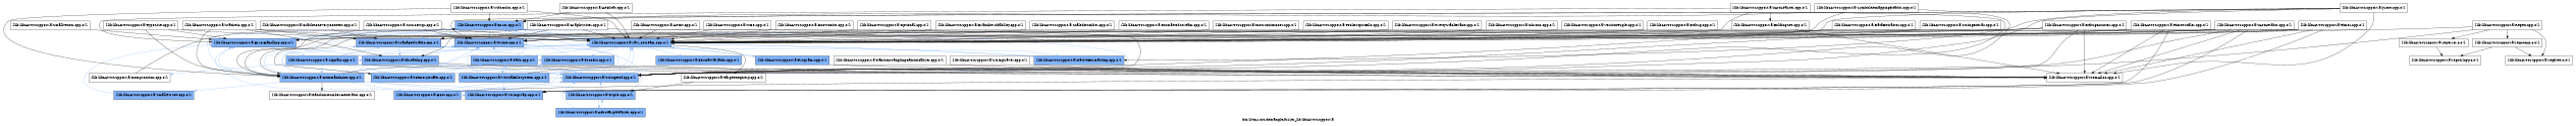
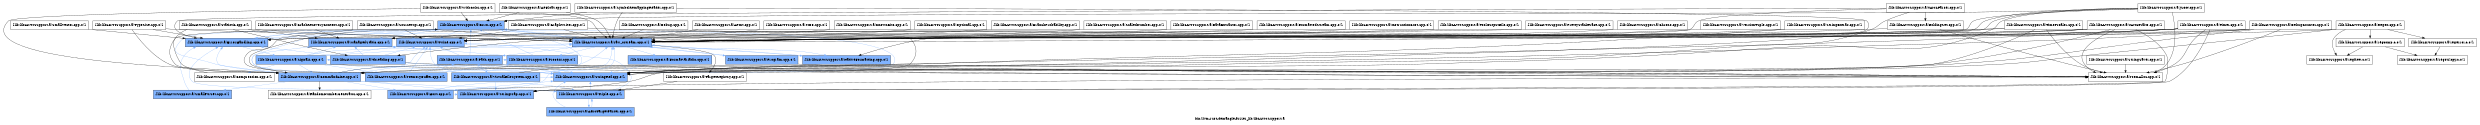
  digraph {
    label="bin/llvm-rust-demangle-fuzzer_lib/libLLVMSupport.a"
    rankdir=TB
    node [group=0 shape=box]
    n1 [fillcolor="0.600000 0.5 1" group=1 label="{lib/libLLVMSupport.a(Error.cpp.o)}" style=filled]
    n2 [fillcolor="0.600000 0.5 1" group=1 label="{lib/libLLVMSupport.a(ErrorHandling.cpp.o)}" style=filled]
    n3 [fillcolor="0.600000 0.5 1" group=1 label="{lib/libLLVMSupport.a(ManagedStatic.cpp.o)}" style=filled]
    n4 [fillcolor="0.600000 0.5 1" group=1 label="{lib/libLLVMSupport.a(Twine.cpp.o)}" style=filled]
    n5 [fillcolor="0.600000 0.5 1" group=1 label="{lib/libLLVMSupport.a(raw_ostream.cpp.o)}" style=filled]
    n6 [fillcolor="0.600000 0.5 1" group=1 label="{lib/libLLVMSupport.a(Signals.cpp.o)}" style=filled]
    n7 [fillcolor="0.600000 0.5 1" group=1 label="{lib/libLLVMSupport.a(Threading.cpp.o)}" style=filled]
    n8 [fillcolor="0.600000 0.5 1" group=1 label="{lib/libLLVMSupport.a(NativeFormatting.cpp.o)}" style=filled]
    n9 [fillcolor="0.600000 0.5 1" group=1 label="{lib/libLLVMSupport.a(FormatVariadic.cpp.o)}" style=filled]
    n10 [fillcolor="0.600000 0.5 1" group=1 label="{lib/libLLVMSupport.a(Path.cpp.o)}" style=filled]
    n11 [fillcolor="0.600000 0.5 1" group=1 label="{lib/libLLVMSupport.a(Process.cpp.o)}" style=filled]
    n12 [fillcolor="0.600000 0.5 1" group=1 label="{lib/libLLVMSupport.a(Program.cpp.o)}" style=filled]
    n13 [fillcolor="0.600000 0.5 1" group=1 label="{lib/libLLVMSupport.a(CommandLine.cpp.o)}" style=filled]
    n14 [label="{lib/libLLVMSupport.a(MemAlloc.cpp.o)}"]
    n15 [fillcolor="0.600000 0.5 1" group=1 label="{lib/libLLVMSupport.a(MemoryBuffer.cpp.o)}" style=filled]
    n16 [fillcolor="0.600000 0.5 1" group=1 label="{lib/libLLVMSupport.a(StringRef.cpp.o)}" style=filled]
    n17 [fillcolor="0.600000 0.5 1" group=1 label="{lib/libLLVMSupport.a(VirtualFileSystem.cpp.o)}" style=filled]
    n18 [fillcolor="0.600000 0.5 1" group=1 label="{lib/libLLVMSupport.a(SmallPtrSet.cpp.o)}" style=filled]
    n19 [fillcolor="0.600000 0.5 1" group=1 label="{lib/libLLVMSupport.a(StringMap.cpp.o)}" style=filled]
    n20 [fillcolor="0.600000 0.5 1" group=1 label="{lib/libLLVMSupport.a(Triple.cpp.o)}" style=filled]
    n21 [fillcolor="0.600000 0.5 1" group=1 label="{lib/libLLVMSupport.a(Host.cpp.o)}" style=filled]
    n22 [label="{lib/libLLVMSupport.a(TargetRegistry.cpp.o)}"]
    n23 [label="{lib/libLLVMSupport.a(Compression.cpp.o)}"]
    n24 [label="{lib/libLLVMSupport.a(RandomNumberGenerator.cpp.o)}"]
    n25 [fillcolor="0.600000 0.5 1" group=1 label="{lib/libLLVMSupport.a(ARMTargetParser.cpp.o)}" style=filled]
    n26 [label="{lib/libLLVMSupport.a(Debug.cpp.o)}"]
    n27 [label="{lib/libLLVMSupport.a(SmallVector.cpp.o)}"]
    n28 [label="{lib/libLLVMSupport.a(StringSaver.cpp.o)}"]
    n29 [label="{lib/libLLVMSupport.a(APFloat.cpp.o)}"]
    n30 [label="{lib/libLLVMSupport.a(APInt.cpp.o)}"]
    n31 [label="{lib/libLLVMSupport.a(FoldingSet.cpp.o)}"]
    n32 [label="{lib/libLLVMSupport.a(SourceMgr.cpp.o)}"]
    n33 [label="{lib/libLLVMSupport.a(WithColor.cpp.o)}"]
    n34 [label="{lib/libLLVMSupport.a(YAMLParser.cpp.o)}"]
    n35 [label="{lib/libLLVMSupport.a(MD5.cpp.o)}"]
    n36 [label="{lib/libLLVMSupport.a(CrashRecoveryContext.cpp.o)}"]
    n37 [label="{lib/libLLVMSupport.a(StringExtras.cpp.o)}"]
    n38 [label="{lib/libLLVMSupport.a(TypeSize.cpp.o)}"]
    n39 [label="{lib/libLLVMSupport.a(KnownBits.cpp.o)}"]
    n40 [label="{lib/libLLVMSupport.a(Optional.cpp.o)}"]
    n41 [label="{lib/libLLVMSupport.a(GraphWriter.cpp.o)}"]
    n42 [label="{lib/libLLVMSupport.a(BranchProbability.cpp.o)}"]
    n43 [label="{lib/libLLVMSupport.a(ScaledNumber.cpp.o)}"]
    n44 [label="{lib/libLLVMSupport.a(Statistic.cpp.o)}"]
    n45 [label="{lib/libLLVMSupport.a(Timer.cpp.o)}"]
    n46 [label="{lib/libLLVMSupport.a(DebugCounter.cpp.o)}"]
-   n47 [label="{lib/libLLVMSupport.a(ItaniumManglingCanonicalizer.cpp.o)}"]
    n48 [label="{lib/libLLVMSupport.a(SymbolRemappingReader.cpp.o)}"]
    n49 [label="{lib/libLLVMSupport.a(DataExtractor.cpp.o)}"]
    n50 [label="{lib/libLLVMSupport.a(FormattedStream.cpp.o)}"]
    n51 [label="{lib/libLLVMSupport.a(Regex.cpp.o)}"]
    n52 [label="{lib/libLLVMSupport.a(regcomp.c.o)}"]
    n53 [label="{lib/libLLVMSupport.a(regfree.c.o)}"]
    n54 [label="{lib/libLLVMSupport.a(regerror.c.o)}"]
    n55 [label="{lib/libLLVMSupport.a(regstrlcpy.c.o)}"]
    n56 [label="{lib/libLLVMSupport.a(InstructionCost.cpp.o)}"]
    n57 [label="{lib/libLLVMSupport.a(ToolOutputFile.cpp.o)}"]
    n58 [label="{lib/libLLVMSupport.a(PrettyStackTrace.cpp.o)}"]
    n59 [label="{lib/libLLVMSupport.a(Chrono.cpp.o)}"]
    n60 [label="{lib/libLLVMSupport.a(TimeProfiler.cpp.o)}"]
    n61 [label="{lib/libLLVMSupport.a(JSON.cpp.o)}"]
    n62 [label="{lib/libLLVMSupport.a(YAMLTraits.cpp.o)}"]
    n63 [label="{lib/libLLVMSupport.a(VersionTuple.cpp.o)}"]
    subgraph sub_1 {
      rank=same
      n1
    }
    subgraph sub_2 {
      rank=same
      n2
      n3
      n4
      n5
    }
    subgraph sub_3 {
      rank=same
      n6
      n7
      n8
      n9
      n10
      n11
      n12
    }
    subgraph sub_4 {
      rank=same
      n13
      n14
      n15
      n16
      n17
    }
    subgraph sub_5 {
      rank=same
      n18
      n19
      n20
      n21
    }
    subgraph sub_6 {
      rank=same
      n1
    }
    subgraph sub_7 {
      rank=same
      n2
      n3
      n4
      n5
    }
    subgraph sub_8 {
      rank=same
      n6
      n7
      n8
      n9
      n10
      n11
      n12
    }
    subgraph sub_9 {
      rank=same
      n13
      n14
      n15
      n16
      n17
    }
    subgraph sub_10 {
      rank=same
      n18
      n19
      n20
      n21
    }
    n1 -> n2 [color="0.600000 0.5 1"]
    n1 -> n3 [color="0.600000 0.5 1"]
    n1 -> n4 [color="0.600000 0.5 1"]
    n1 -> n5 [color="0.600000 0.5 1"]
    n2 -> n4 [color="0.600000 0.5 1"]
    n2 -> n5 [color="0.600000 0.5 1"]
    n2 -> n6 [color="0.600000 0.5 1"]
-   n3 -> n7 [color="0.600000 0.5 1"]
+   n7 -> n3 [color="0.600000 0.5 1"]
    n4 -> n5 [color="0.600000 0.5 1"]
    n5 -> n1 [color="0.600000 0.5 1"]
    n5 -> n2 [color="0.600000 0.5 1"]
    n5 -> n4 [color="0.600000 0.5 1"]
    n5 -> n8 [color="0.600000 0.5 1"]
    n5 -> n9 [color="0.600000 0.5 1"]
    n5 -> n10 [color="0.600000 0.5 1"]
    n5 -> n11 [color="0.600000 0.5 1"]
    n5 -> n12 [color="0.600000 0.5 1"]
    n5 -> n22
    n6 -> n3 [color="0.600000 0.5 1"]
    n6 -> n4 [color="0.600000 0.5 1"]
    n6 -> n5 [color="0.600000 0.5 1"]
    n6 -> n7 [color="0.600000 0.5 1"]
    n6 -> n8 [color="0.600000 0.5 1"]
    n6 -> n13 [color="0.600000 0.5 1"]
    n6 -> n14
    n6 -> n15 [color="0.600000 0.5 1"]
    n6 -> n16 [color="0.600000 0.5 1"]
    n6 -> n23 [color="0.600000 0.5 1"]
    n7 -> n2 [color="0.600000 0.5 1"]
    n7 -> n4 [color="0.600000 0.5 1"]
    n7 -> n14
    n7 -> n16 [color="0.600000 0.5 1"]
    n8 -> n5 [color="0.600000 0.5 1"]
    n9 -> n16 [color="0.600000 0.5 1"]
    n10 -> n1 [color="0.600000 0.5 1"]
    n10 -> n4 [color="0.600000 0.5 1"]
    n10 -> n11 [color="0.600000 0.5 1"]
    n10 -> n16 [color="0.600000 0.5 1"]
    n10 -> n17 [color="0.600000 0.5 1"]
    n11 -> n1 [color="0.600000 0.5 1"]
    n11 -> n3 [color="0.600000 0.5 1"]
    n12 -> n5 [color="0.600000 0.5 1"]
    n12 -> n14
    n13 -> n1 [color="0.600000 0.5 1"]
    n13 -> n2 [color="0.600000 0.5 1"]
    n13 -> n3 [color="0.600000 0.5 1"]
    n13 -> n4 [color="0.600000 0.5 1"]
    n13 -> n5 [color="0.600000 0.5 1"]
    n13 -> n14
    n13 -> n16 [color="0.600000 0.5 1"]
    n13 -> n18 [color="0.600000 0.5 1"]
    n13 -> n19 [color="0.600000 0.5 1"]
    n13 -> n20 [color="0.600000 0.5 1"]
    n13 -> n21 [color="0.600000 0.5 1"]
    n13 -> n24
    n15 -> n1 [color="0.600000 0.5 1"]
    n15 -> n4 [color="0.600000 0.5 1"]
    n15 -> n10 [color="0.600000 0.5 1"]
    n15 -> n11 [color="0.600000 0.5 1"]
    n16 -> n1 [color="0.600000 0.5 1"]
    n17 -> n1 [color="0.600000 0.5 1"]
    n17 -> n4 [color="0.600000 0.5 1"]
    n17 -> n5 [color="0.600000 0.5 1"]
    n17 -> n10 [color="0.600000 0.5 1"]
    n17 -> n14
    n17 -> n16 [color="0.600000 0.5 1"]
    n17 -> n19 [color="0.600000 0.5 1"]
    n18 -> n2 [color="0.600000 0.5 1"]
    n19 -> n2 [color="0.600000 0.5 1"]
    n20 -> n4 [color="0.600000 0.5 1"]
    n20 -> n16 [color="0.600000 0.5 1"]
    n20 -> n25 [color="0.600000 0.5 1"]
    n21 -> n5 [color="0.600000 0.5 1"]
    n21 -> n14
    n21 -> n16 [color="0.600000 0.5 1"]
    n21 -> n19 [color="0.600000 0.5 1"]
    n21 -> n20 [color="0.600000 0.5 1"]
    n22 -> n20
    n23 -> n1
    n25 -> n16 [color="0.600000 0.5 1"]
    n25 -> n20 [color="0.600000 0.5 1"]
    n26 -> n5
    n27 -> n2
    n28 -> n14
    n29 -> n1
    n29 -> n5
    n30 -> n5
    n31 -> n2
    n31 -> n14
    n32 -> n4
    n32 -> n5
    n32 -> n15
    n33 -> n1
    n33 -> n5
    n33 -> n13
    n34 -> n2
    n34 -> n5
    n34 -> n16
    n34 -> n31
    n35 -> n5
    n36 -> n3
    n37 -> n5
    n37 -> n16
    n38 -> n2
    n38 -> n5
    n38 -> n13
    n39 -> n5
    n40 -> n5
    n41 -> n4
    n41 -> n5
    n41 -> n13
    n41 -> n16
    n42 -> n5
    n43 -> n5
    n44 -> n3
    n44 -> n5
    n44 -> n7
    n44 -> n13
    n45 -> n3
    n45 -> n5
    n45 -> n7
    n45 -> n13
    n45 -> n14
    n45 -> n19
    n46 -> n3
    n46 -> n5
    n46 -> n13
    n46 -> n14
    n46 -> n16
-   n47 -> n14
    n48 -> n1
    n48 -> n5
    n48 -> n16
    n49 -> n5
-   n49 -> n16
    n50 -> n5
    n51 -> n4
    n51 -> n16
    n51 -> n52
    n51 -> n53
    n51 -> n54
    n52 -> n53
    n52 -> n55
    n54 -> n55
    n56 -> n5
    n57 -> n5
    n58 -> n5
    n59 -> n5
    n60 -> n4
    n60 -> n5
    n60 -> n14
    n60 -> n19
    n61 -> n1
    n61 -> n4
    n61 -> n5
    n61 -> n8
    n61 -> n14
    n61 -> n16
    n62 -> n2
    n62 -> n4
    n62 -> n5
    n62 -> n14
    n62 -> n16
    n62 -> n19
    n63 -> n5
  }
